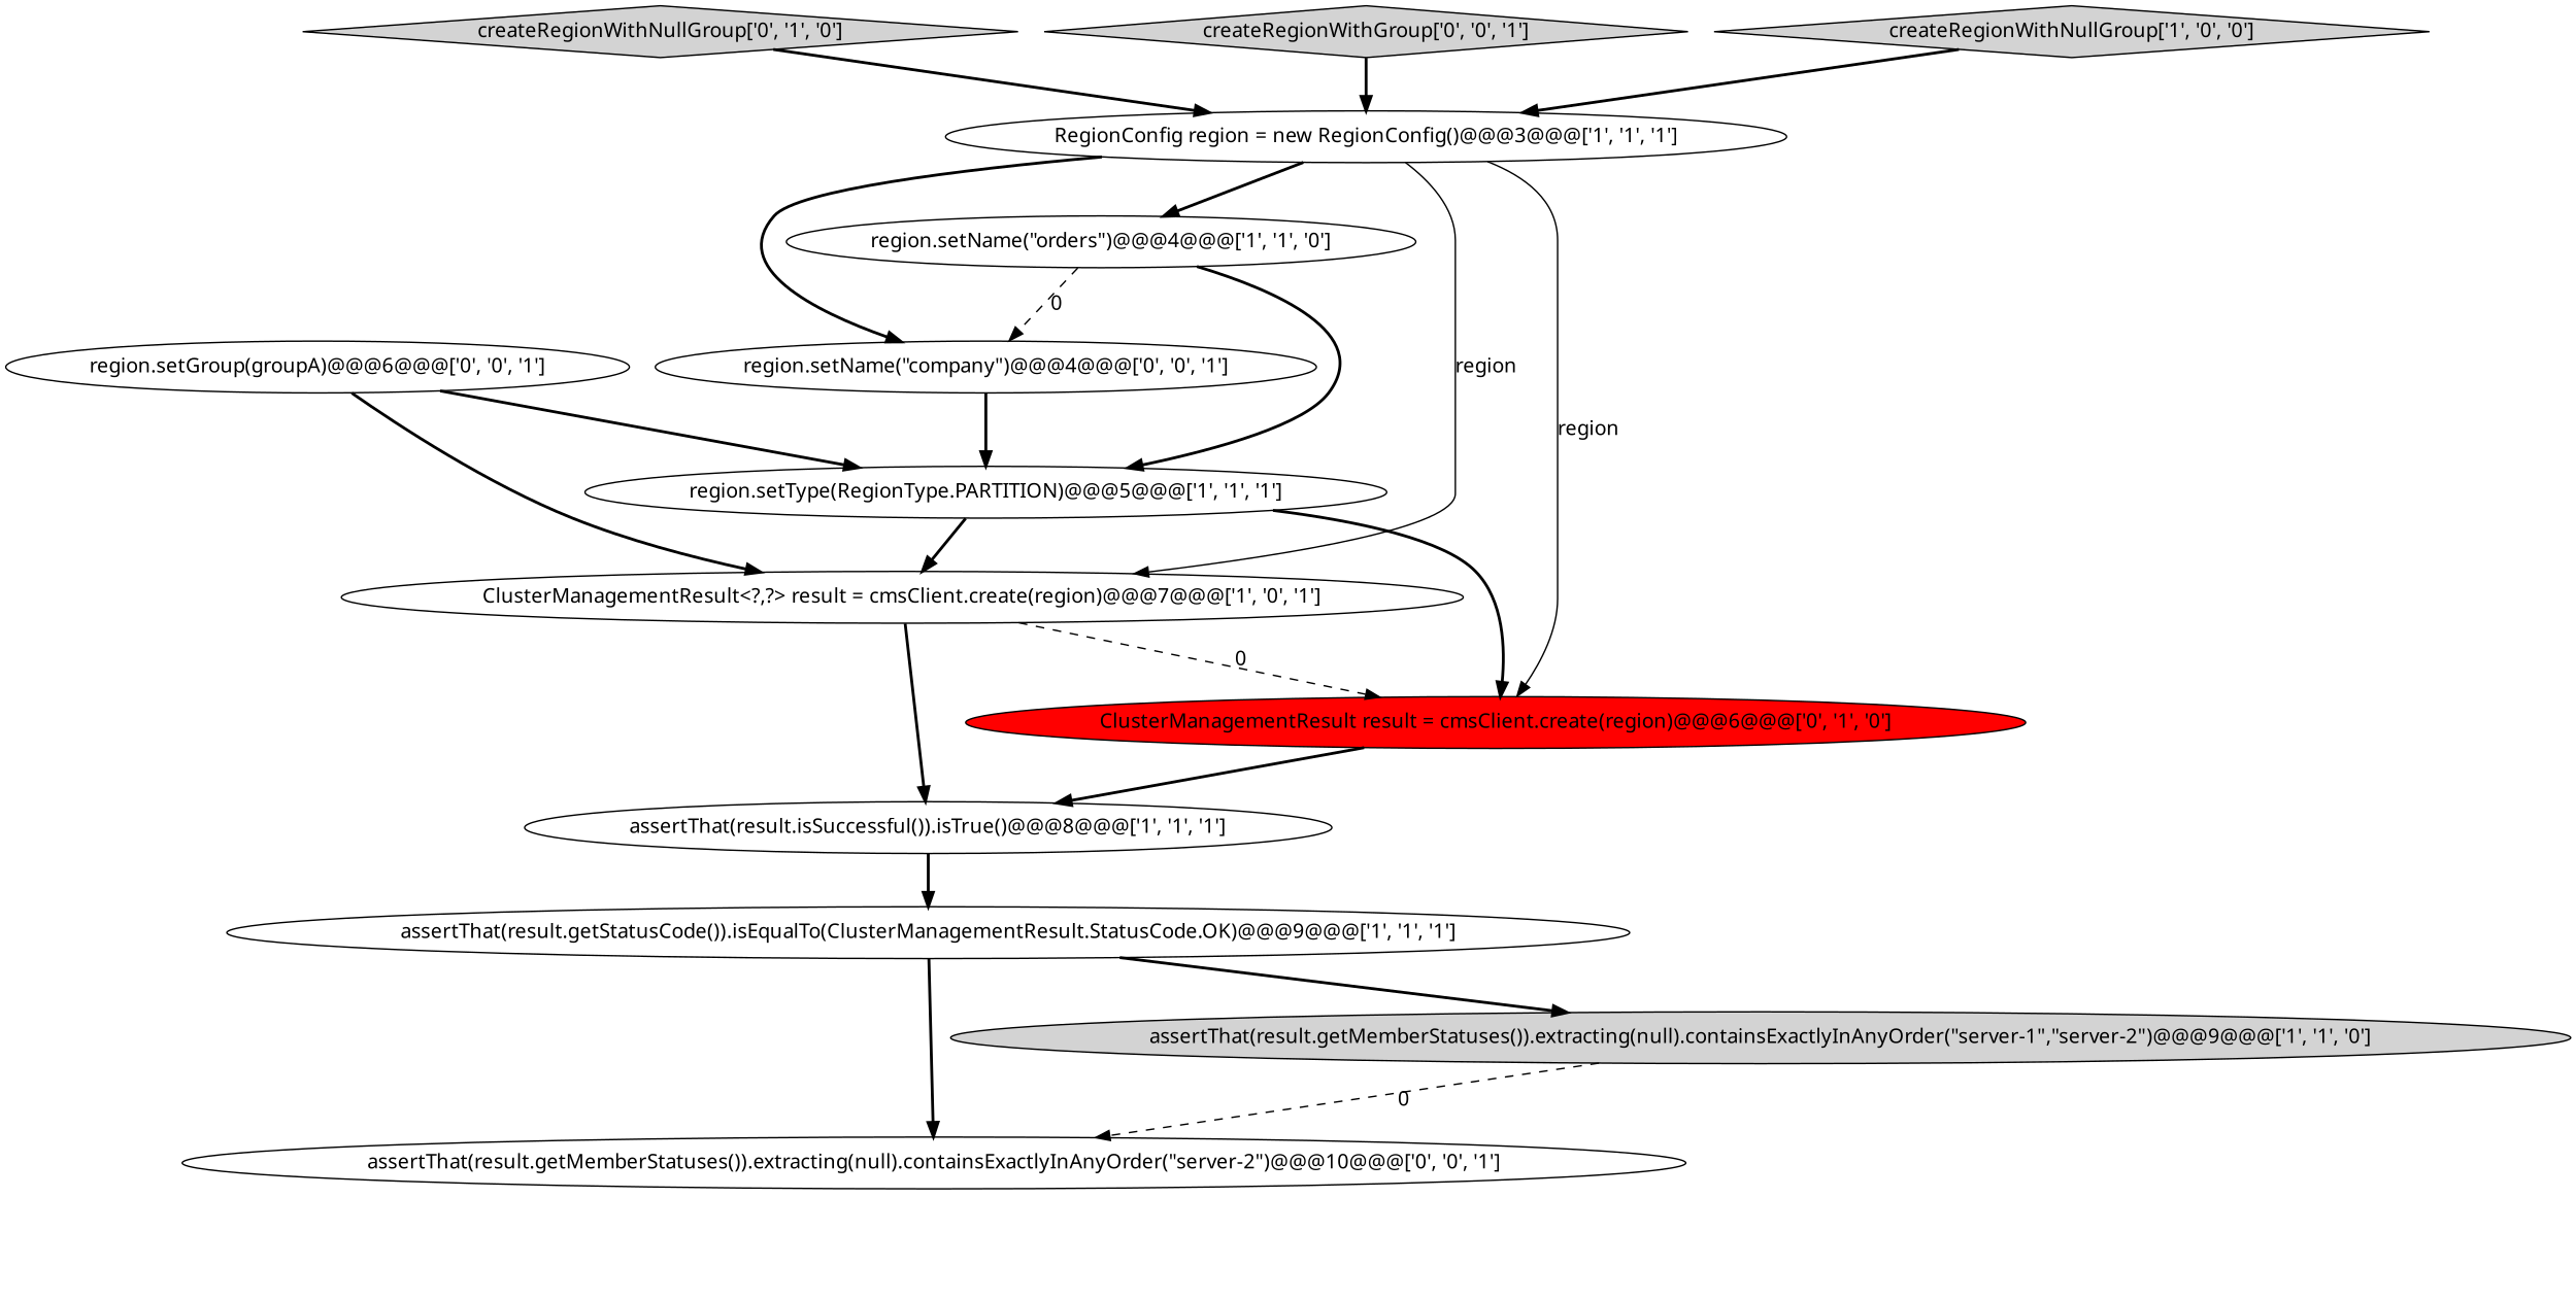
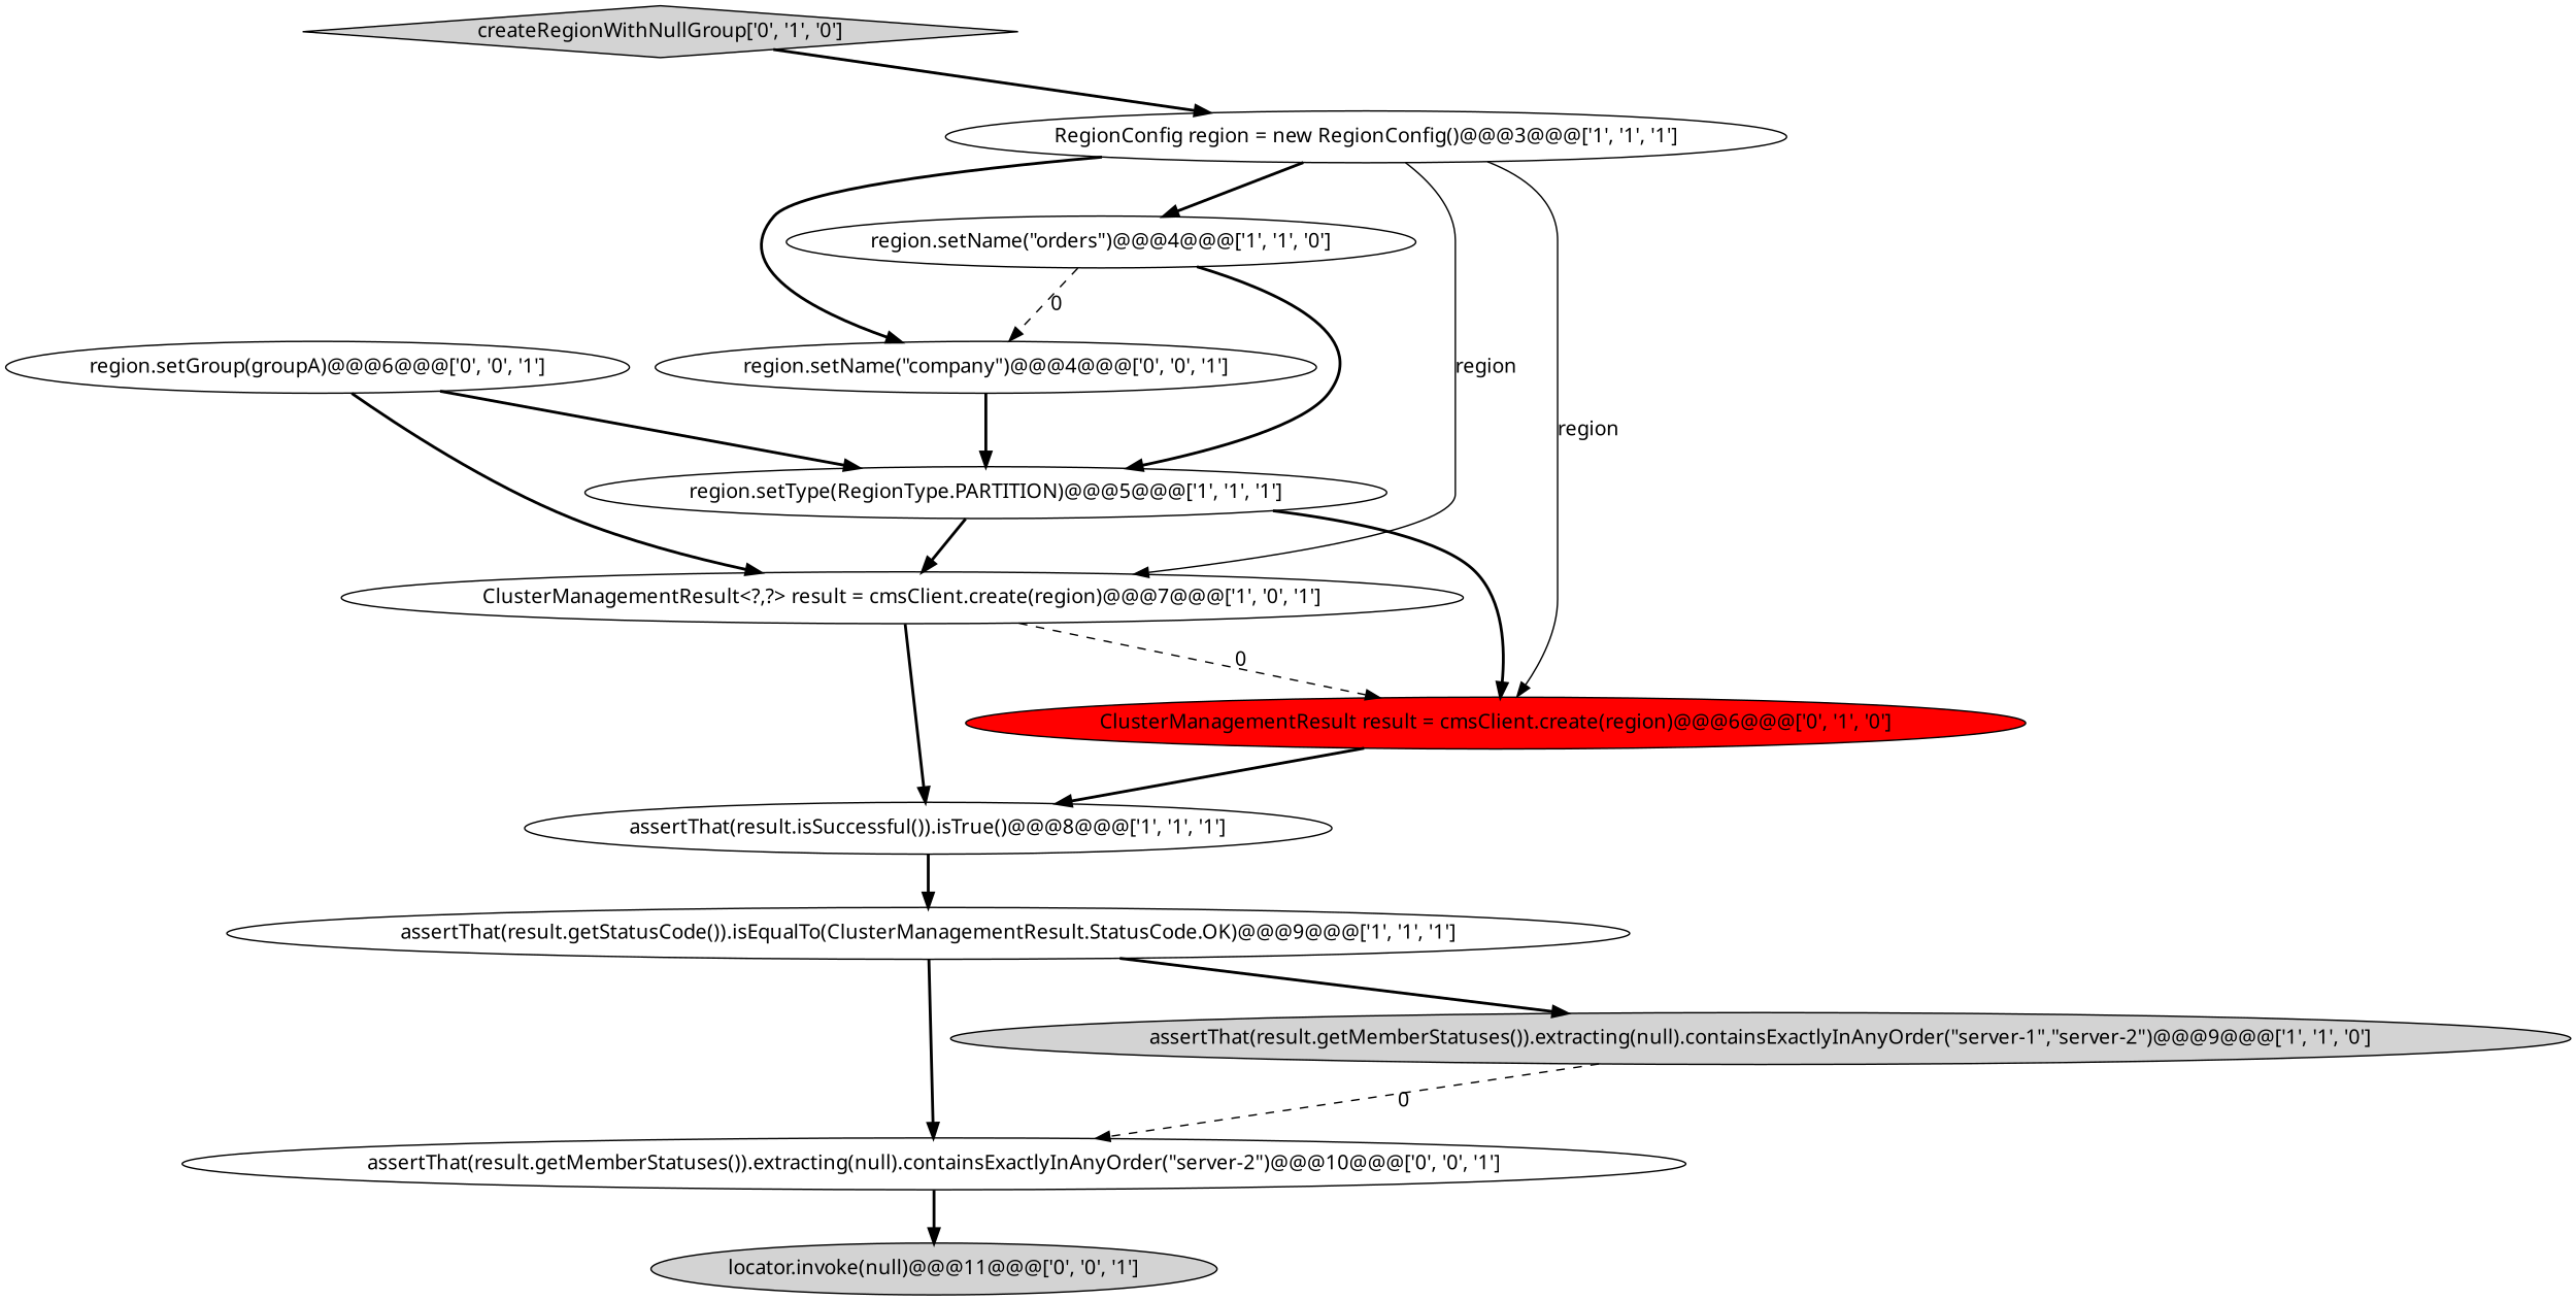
  digraph {
    fontname="Noto Sans"
    node [fillcolor=white fontname="Noto Sans" shape=ellipse style=filled]
    edge [fontname="Noto Sans" style=bold]
    n1 [label="region.setGroup(groupA)@@@6@@@['0', '0', '1']"]
    n2 [label="ClusterManagementResult<?,?> result = cmsClient.create(region)@@@7@@@['1', '0', '1']"]
    n3 [label="region.setType(RegionType.PARTITION)@@@5@@@['1', '1', '1']"]
    n4 [label="assertThat(result.isSuccessful()).isTrue()@@@8@@@['1', '1', '1']"]
    n5 [fillcolor=red label="ClusterManagementResult result = cmsClient.create(region)@@@6@@@['0', '1', '0']"]
    n6 [label="assertThat(result.getStatusCode()).isEqualTo(ClusterManagementResult.StatusCode.OK)@@@9@@@['1', '1', '1']"]
    n7 [fillcolor=lightgray label="assertThat(result.getMemberStatuses()).extracting(null).containsExactlyInAnyOrder(\"server-1\",\"server-2\")@@@9@@@['1', '1', '0']"]
    n8 [label="assertThat(result.getMemberStatuses()).extracting(null).containsExactlyInAnyOrder(\"server-2\")@@@10@@@['0', '0', '1']"]
+   n9 [fillcolor=lightgray label="locator.invoke(null)@@@11@@@['0', '0', '1']"]
    n10 [fillcolor=lightgray label="createRegionWithNullGroup['0', '1', '0']" shape=diamond]
    n11 [label="RegionConfig region = new RegionConfig()@@@3@@@['1', '1', '1']"]
    n12 [label="region.setName(\"company\")@@@4@@@['0', '0', '1']"]
    n13 [label="region.setName(\"orders\")@@@4@@@['1', '1', '0']"]
-   n14 [fillcolor=lightgray label="createRegionWithGroup['0', '0', '1']" shape=diamond]
-   n15 [fillcolor=lightgray label="createRegionWithNullGroup['1', '0', '0']" shape=diamond]
    n1 -> n2
    n1 -> n3
    n2 -> n4
    n2 -> n5 [label=0 style=dashed]
    n3 -> n2
    n3 -> n5
    n4 -> n6
    n5 -> n4
    n6 -> n7
    n6 -> n8
    n7 -> n8 [label=0 style=dashed]
+   n8 -> n9
    n10 -> n11
    n11 -> n2 [label=region style=solid]
    n11 -> n5 [label=region style=solid]
    n11 -> n12
    n11 -> n13
    n12 -> n3
    n13 -> n3
    n13 -> n12 [label=0 style=dashed]
-   n14 -> n11
-   n15 -> n11
  }
